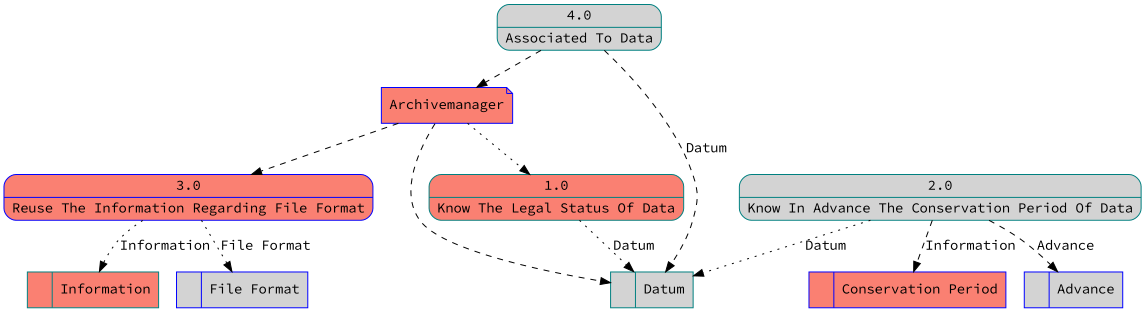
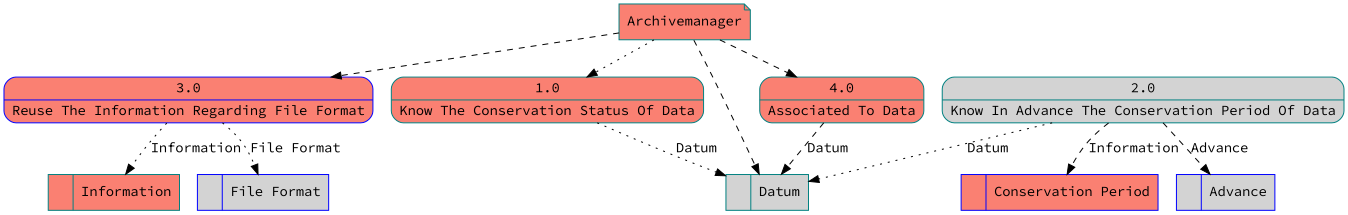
  digraph {
    fontname="Source Code Pro"
    node [color=teal fillcolor=salmon fontname="Source Code Pro" shape=record style=filled]
    edge [fontname="Source Code Pro" style=dashed]
    n1 [fillcolor=lightgrey label="<f0>  |<f1> Datum "]
    n2 [color=blue fillcolor=lightgrey label="<f0>  |<f1> Advance "]
    n3 [color=blue label="<f0>  |<f1> Conservation Period "]
    n4 [label="<f0>  |<f1> Information "]
    n5 [color=blue fillcolor=lightgrey label="<f0>  |<f1> File Format "]
-   n6 [color=blue label=Archivemanager shape=note]
-   n7 [label="{<f0> 1.0|<f1> Know The Legal Status Of Data }" shape=Mrecord]
+   n6 [label=Archivemanager shape=note]
+   n7 [label="{<f0> 1.0|<f1> Know The Conservation Status Of Data }" shape=Mrecord]
    n8 [color=blue label="{<f0> 3.0|<f1> Reuse The Information Regarding File Format }" shape=Mrecord]
-   n9 [fillcolor=lightgrey label="{<f0> 4.0|<f1> Associated To Data }" shape=Mrecord]
+   n9 [label="{<f0> 4.0|<f1> Associated To Data }" shape=Mrecord]
    n10 [fillcolor=lightgrey label="{<f0> 2.0|<f1> Know In Advance The Conservation Period Of Data }" shape=Mrecord]
    n6 -> n1
    n6 -> n7 [style=dotted]
    n6 -> n8
-   n9 -> n6
+   n6 -> n9
    n7 -> n1 [label=Datum style=dotted]
    n8 -> n4 [label=Information style=dotted]
    n8 -> n5 [label="File Format" style=dotted]
    n9 -> n1 [label=Datum]
    n10 -> n1 [label=Datum style=dotted]
    n10 -> n2 [label=Advance]
    n10 -> n3 [label=Information]
  }
